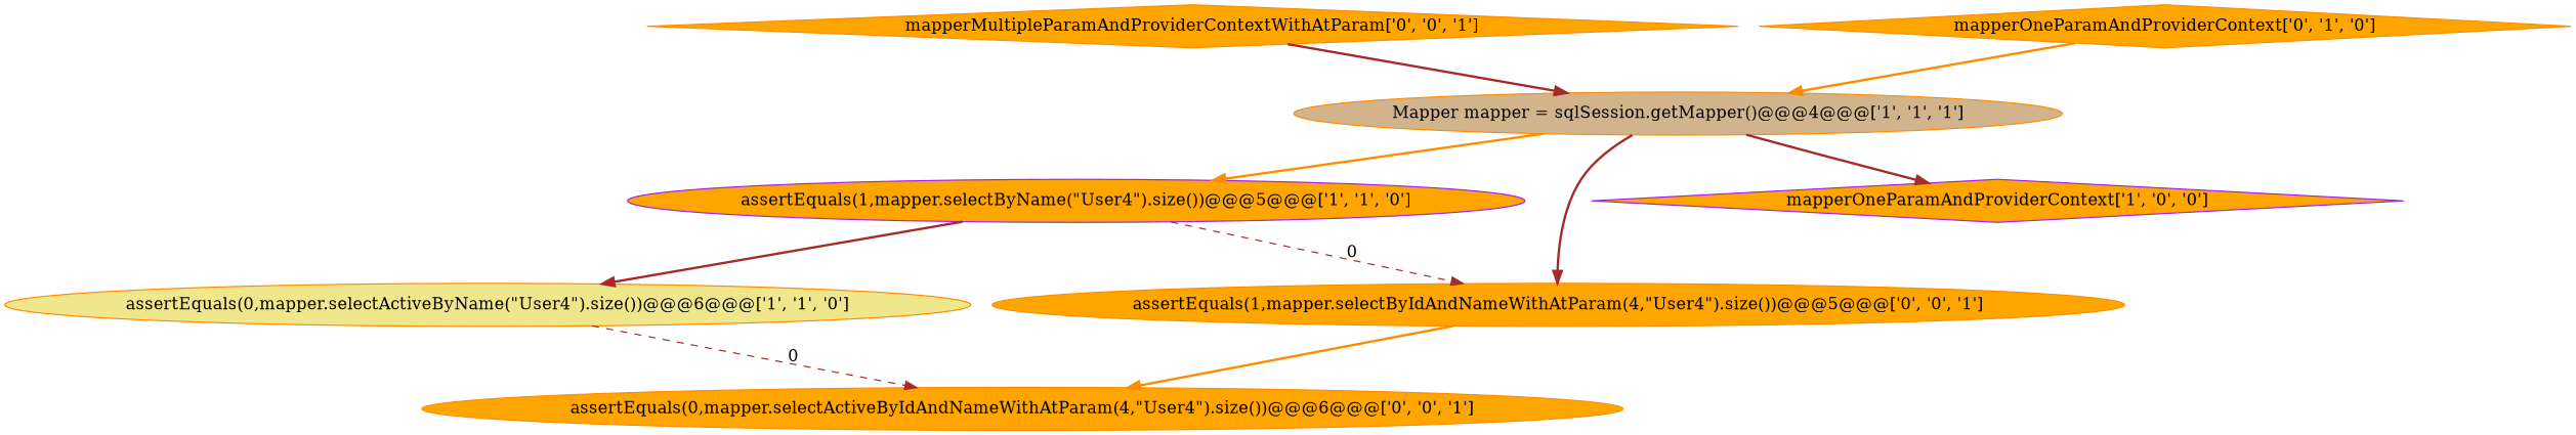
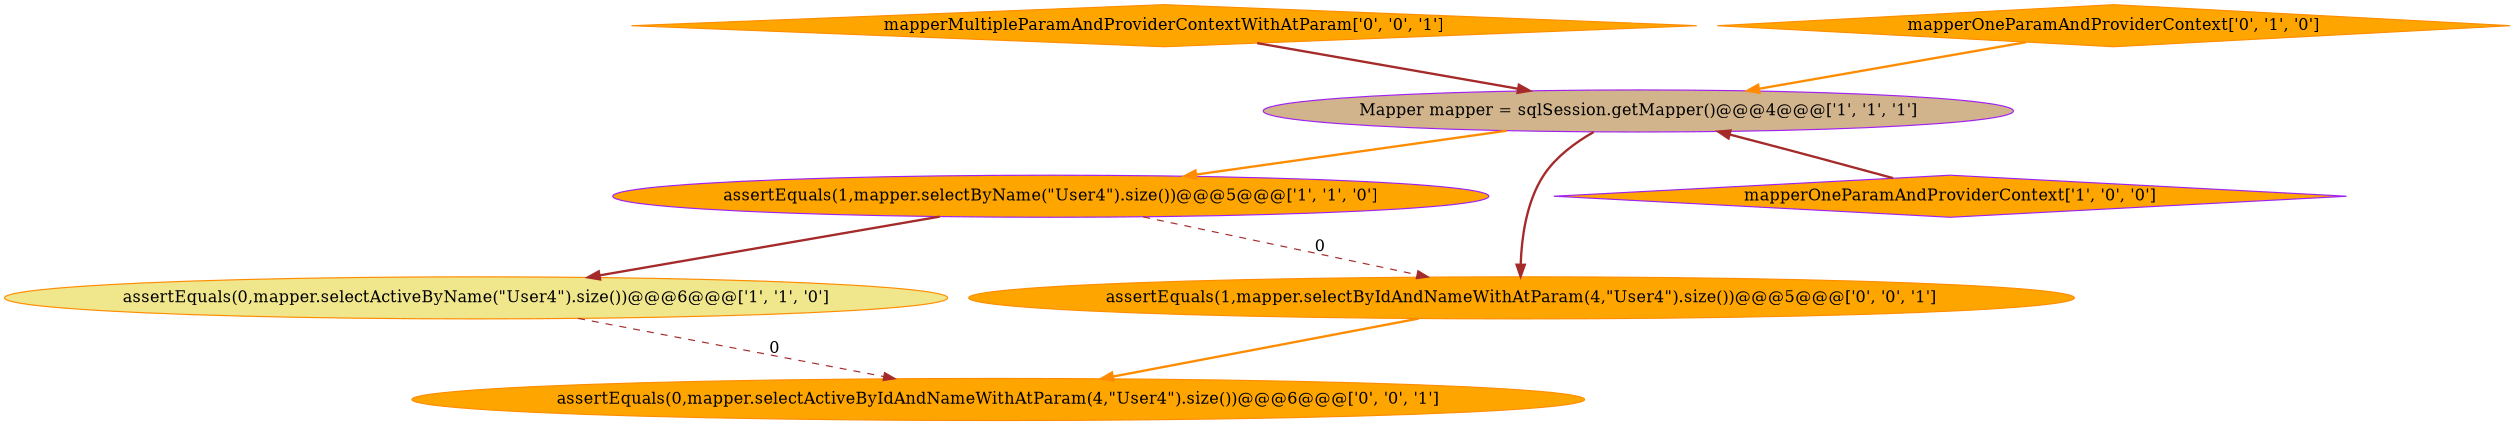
  digraph {
    node [color=darkorange fillcolor=orange shape=ellipse style=filled]
    edge [color=brown style=bold]
-   n1 [fillcolor=tan label="Mapper mapper = sqlSession.getMapper()@@@4@@@['1', '1', '1']"]
+   n1 [color=purple fillcolor=tan label="Mapper mapper = sqlSession.getMapper()@@@4@@@['1', '1', '1']"]
    n2 [color=purple label="assertEquals(1,mapper.selectByName(\"User4\").size())@@@5@@@['1', '1', '0']"]
    n3 [label="assertEquals(1,mapper.selectByIdAndNameWithAtParam(4,\"User4\").size())@@@5@@@['0', '0', '1']"]
    n4 [fillcolor=khaki label="assertEquals(0,mapper.selectActiveByName(\"User4\").size())@@@6@@@['1', '1', '0']"]
    n5 [label="assertEquals(0,mapper.selectActiveByIdAndNameWithAtParam(4,\"User4\").size())@@@6@@@['0', '0', '1']"]
    n6 [label="mapperMultipleParamAndProviderContextWithAtParam['0', '0', '1']" shape=diamond]
    n7 [label="mapperOneParamAndProviderContext['0', '1', '0']" shape=diamond]
    n8 [color=purple label="mapperOneParamAndProviderContext['1', '0', '0']" shape=diamond]
    n1 -> n2 [color=darkorange]
    n1 -> n3
    n2 -> n3 [label=0 style=dashed]
    n2 -> n4
    n3 -> n5 [color=darkorange]
    n4 -> n5 [label=0 style=dashed]
    n6 -> n1
    n7 -> n1 [color=darkorange]
-   n1 -> n8
+   n8 -> n1
  }
